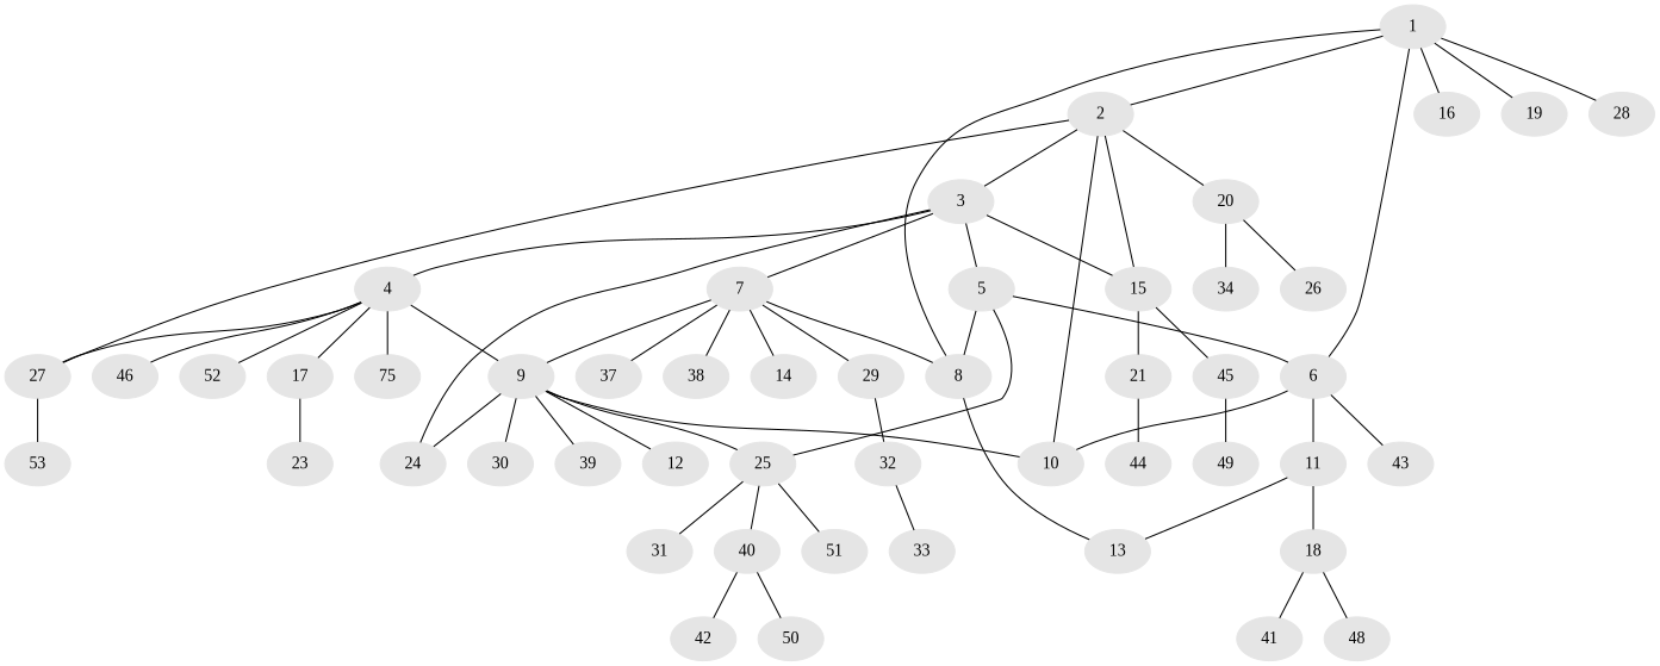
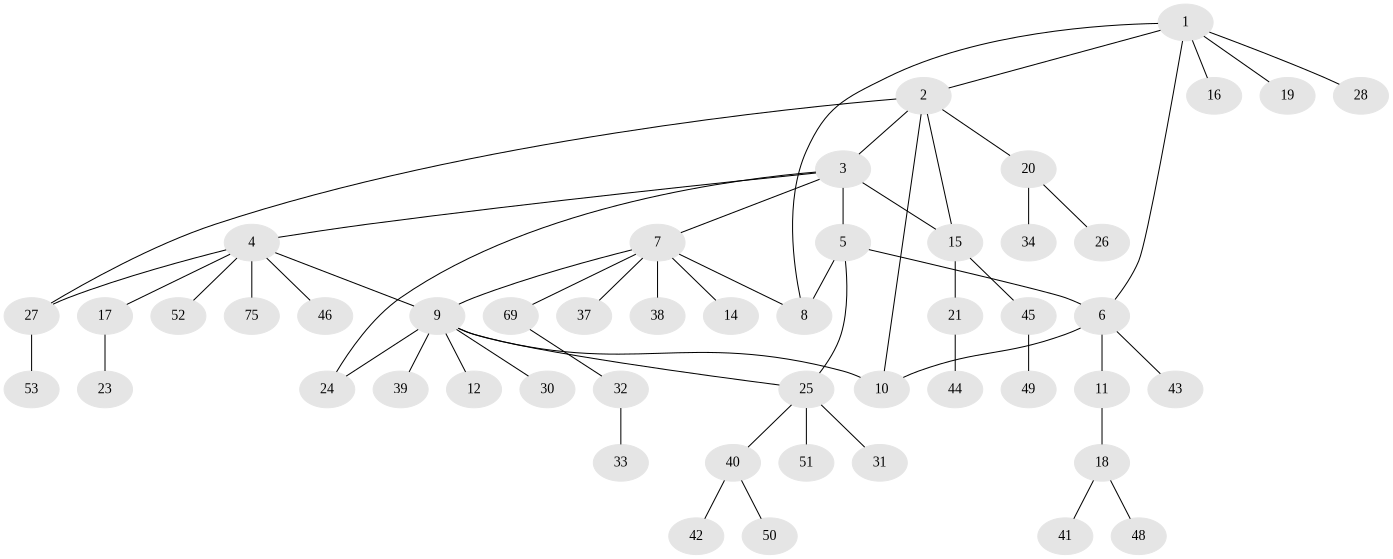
  graph {
    fontname="Liberation Serif"
    node [color=gray90 fontname="Liberation Serif" style=filled]
    edge [fontname="Liberation Serif"]
    1
    2
    6
    8
    16
    19
    28
    3
    10
    15
    20
    27
    11
    43
-   13
    4
    5
    7
    24
    21
    45
    26
    34
    53
    9
    17
    n27 [label=75]
    46
    52
    25
    14
-   29
+   29 [label=69]
    37
    38
    12
    30
    39
    23
    31
    40
    51
    18
    32
    41
    48
    44
    49
    42
    50
    33
    1 -- 2
    1 -- 6
    1 -- 8
    1 -- 16
    1 -- 19
    1 -- 28
    2 -- 3
    2 -- 10
    2 -- 15
    2 -- 20
    2 -- 27
    6 -- 10
    6 -- 11
    6 -- 43
-   8 -- 13
    3 -- 15
    3 -- 4
    3 -- 5
    3 -- 7
    3 -- 24
    15 -- 21
    15 -- 45
    20 -- 26
    20 -- 34
    27 -- 53
-   11 -- 13
    11 -- 18
    4 -- 27
    4 -- 9
    4 -- 17
    4 -- n27
    4 -- 46
    4 -- 52
    5 -- 6
    5 -- 8
    5 -- 25
    7 -- 8
    7 -- 9
    7 -- 14
    7 -- 29
    7 -- 37
    7 -- 38
    21 -- 44
    45 -- 49
    9 -- 10
    9 -- 24
    9 -- 25
    9 -- 12
    9 -- 30
    9 -- 39
    17 -- 23
    25 -- 31
    25 -- 40
    25 -- 51
    29 -- 32
    40 -- 42
    40 -- 50
    18 -- 41
    18 -- 48
    32 -- 33
  }
